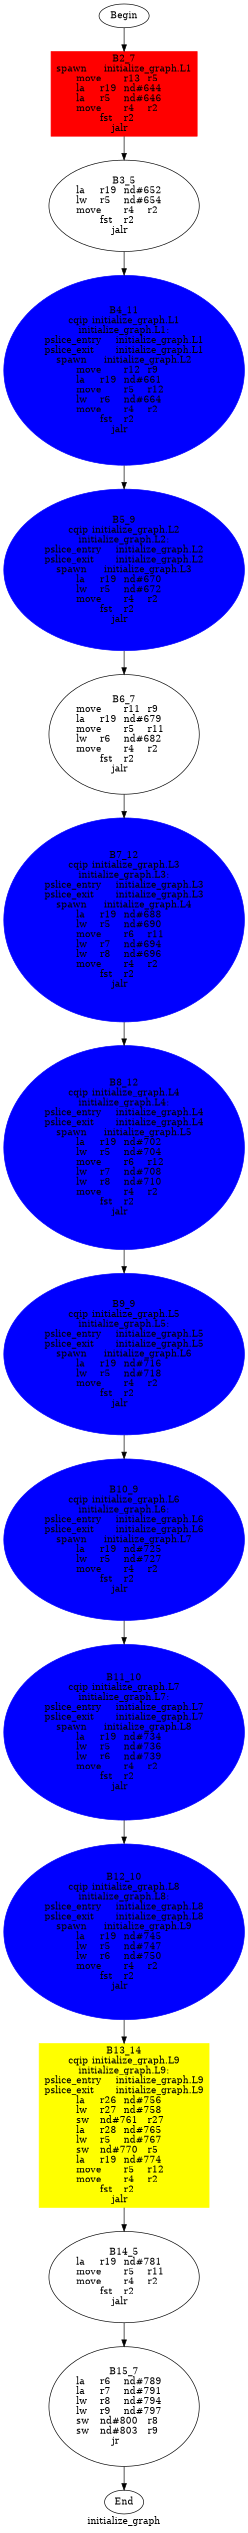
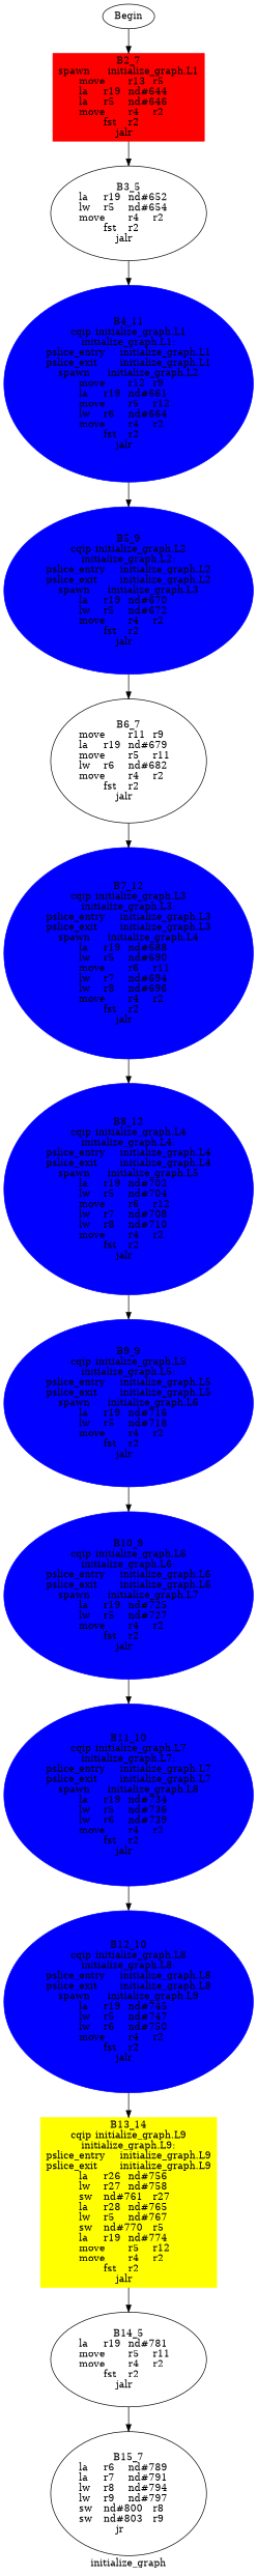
  digraph {
    color=purple
    label=initialize_graph
    style=dashed
    node [color=blue shape=ellipse style=filled]
    n1 [label=Begin color="" shape="" style=""]
    n2 [color=red label="B2_7\nspawn	initialize_graph.L1\nmove	r13	r5	\nla	r19	nd#644	\nla	r5	nd#646	\nmove	r4	r2	\nfst	r2	\njalr	\n" shape=box]
    n3 [label="B3_5\nla	r19	nd#652	\nlw	r5	nd#654	\nmove	r4	r2	\nfst	r2	\njalr	\n" color="" shape="" style=""]
-   n4 [label=End color="" shape="" style=""]
    n5 [label="B4_11\ncqip	initialize_graph.L1\ninitialize_graph.L1:\npslice_entry	initialize_graph.L1\npslice_exit	initialize_graph.L1\nspawn	initialize_graph.L2\nmove	r12	r9	\nla	r19	nd#661	\nmove	r5	r12	\nlw	r6	nd#664	\nmove	r4	r2	\nfst	r2	\njalr	\n"]
    n6 [label="B5_9\ncqip	initialize_graph.L2\ninitialize_graph.L2:\npslice_entry	initialize_graph.L2\npslice_exit	initialize_graph.L2\nspawn	initialize_graph.L3\nla	r19	nd#670	\nlw	r5	nd#672	\nmove	r4	r2	\nfst	r2	\njalr	\n"]
    n7 [label="B6_7\nmove	r11	r9	\nla	r19	nd#679	\nmove	r5	r11	\nlw	r6	nd#682	\nmove	r4	r2	\nfst	r2	\njalr	\n" color="" shape="" style=""]
    n8 [label="B7_12\ncqip	initialize_graph.L3\ninitialize_graph.L3:\npslice_entry	initialize_graph.L3\npslice_exit	initialize_graph.L3\nspawn	initialize_graph.L4\nla	r19	nd#688	\nlw	r5	nd#690	\nmove	r6	r11	\nlw	r7	nd#694	\nlw	r8	nd#696	\nmove	r4	r2	\nfst	r2	\njalr	\n"]
    n9 [label="B8_12\ncqip	initialize_graph.L4\ninitialize_graph.L4:\npslice_entry	initialize_graph.L4\npslice_exit	initialize_graph.L4\nspawn	initialize_graph.L5\nla	r19	nd#702	\nlw	r5	nd#704	\nmove	r6	r12	\nlw	r7	nd#708	\nlw	r8	nd#710	\nmove	r4	r2	\nfst	r2	\njalr	\n"]
    n10 [label="B9_9\ncqip	initialize_graph.L5\ninitialize_graph.L5:\npslice_entry	initialize_graph.L5\npslice_exit	initialize_graph.L5\nspawn	initialize_graph.L6\nla	r19	nd#716	\nlw	r5	nd#718	\nmove	r4	r2	\nfst	r2	\njalr	\n"]
    n11 [label="B10_9\ncqip	initialize_graph.L6\ninitialize_graph.L6:\npslice_entry	initialize_graph.L6\npslice_exit	initialize_graph.L6\nspawn	initialize_graph.L7\nla	r19	nd#725	\nlw	r5	nd#727	\nmove	r4	r2	\nfst	r2	\njalr	\n"]
    n12 [label="B11_10\ncqip	initialize_graph.L7\ninitialize_graph.L7:\npslice_entry	initialize_graph.L7\npslice_exit	initialize_graph.L7\nspawn	initialize_graph.L8\nla	r19	nd#734	\nlw	r5	nd#736	\nlw	r6	nd#739	\nmove	r4	r2	\nfst	r2	\njalr	\n"]
    n13 [label="B12_10\ncqip	initialize_graph.L8\ninitialize_graph.L8:\npslice_entry	initialize_graph.L8\npslice_exit	initialize_graph.L8\nspawn	initialize_graph.L9\nla	r19	nd#745	\nlw	r5	nd#747	\nlw	r6	nd#750	\nmove	r4	r2	\nfst	r2	\njalr	\n"]
    n14 [color=yellow label="B13_14\ncqip	initialize_graph.L9\ninitialize_graph.L9:\npslice_entry	initialize_graph.L9\npslice_exit	initialize_graph.L9\nla	r26	nd#756	\nlw	r27	nd#758	\nsw	nd#761	r27	\nla	r28	nd#765	\nlw	r5	nd#767	\nsw	nd#770	r5	\nla	r19	nd#774	\nmove	r5	r12	\nmove	r4	r2	\nfst	r2	\njalr	\n" shape=polygon]
    n15 [label="B14_5\nla	r19	nd#781	\nmove	r5	r11	\nmove	r4	r2	\nfst	r2	\njalr	\n" color="" shape="" style=""]
    n16 [label="B15_7\nla	r6	nd#789	\nla	r7	nd#791	\nlw	r8	nd#794	\nlw	r9	nd#797	\nsw	nd#800	r8	\nsw	nd#803	r9	\njr	\n" color="" shape="" style=""]
    n1 -> n2
    n2 -> n3
    n3 -> n5
    n5 -> n6
    n6 -> n7
    n7 -> n8
    n8 -> n9
    n9 -> n10
    n10 -> n11
    n11 -> n12
    n12 -> n13
    n13 -> n14
    n14 -> n15
    n15 -> n16
-   n16 -> n4
  }
